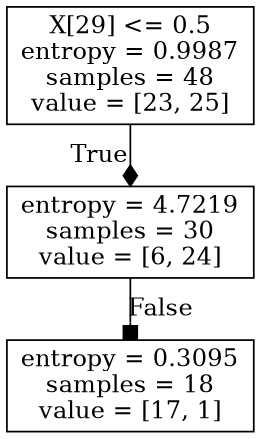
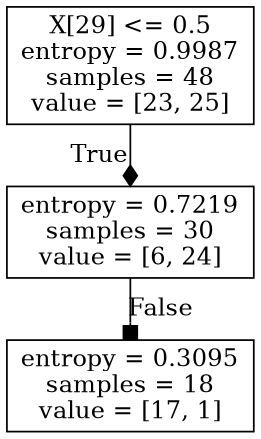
  digraph {
    node [shape=box]
    edge [labeldistance=2.5]
    n1 [label="X[29] <= 0.5\nentropy = 0.9987\nsamples = 48\nvalue = [23, 25]"]
-   n2 [label="entropy = 4.7219\nsamples = 30\nvalue = [6, 24]"]
+   n2 [label="entropy = 0.7219\nsamples = 30\nvalue = [6, 24]"]
    n3 [label="entropy = 0.3095\nsamples = 18\nvalue = [17, 1]"]
    n1 -> n2 [arrowhead=diamond headlabel=True labelangle=45]
    n2 -> n3 [arrowhead=box headlabel=False labelangle=-45]
  }
